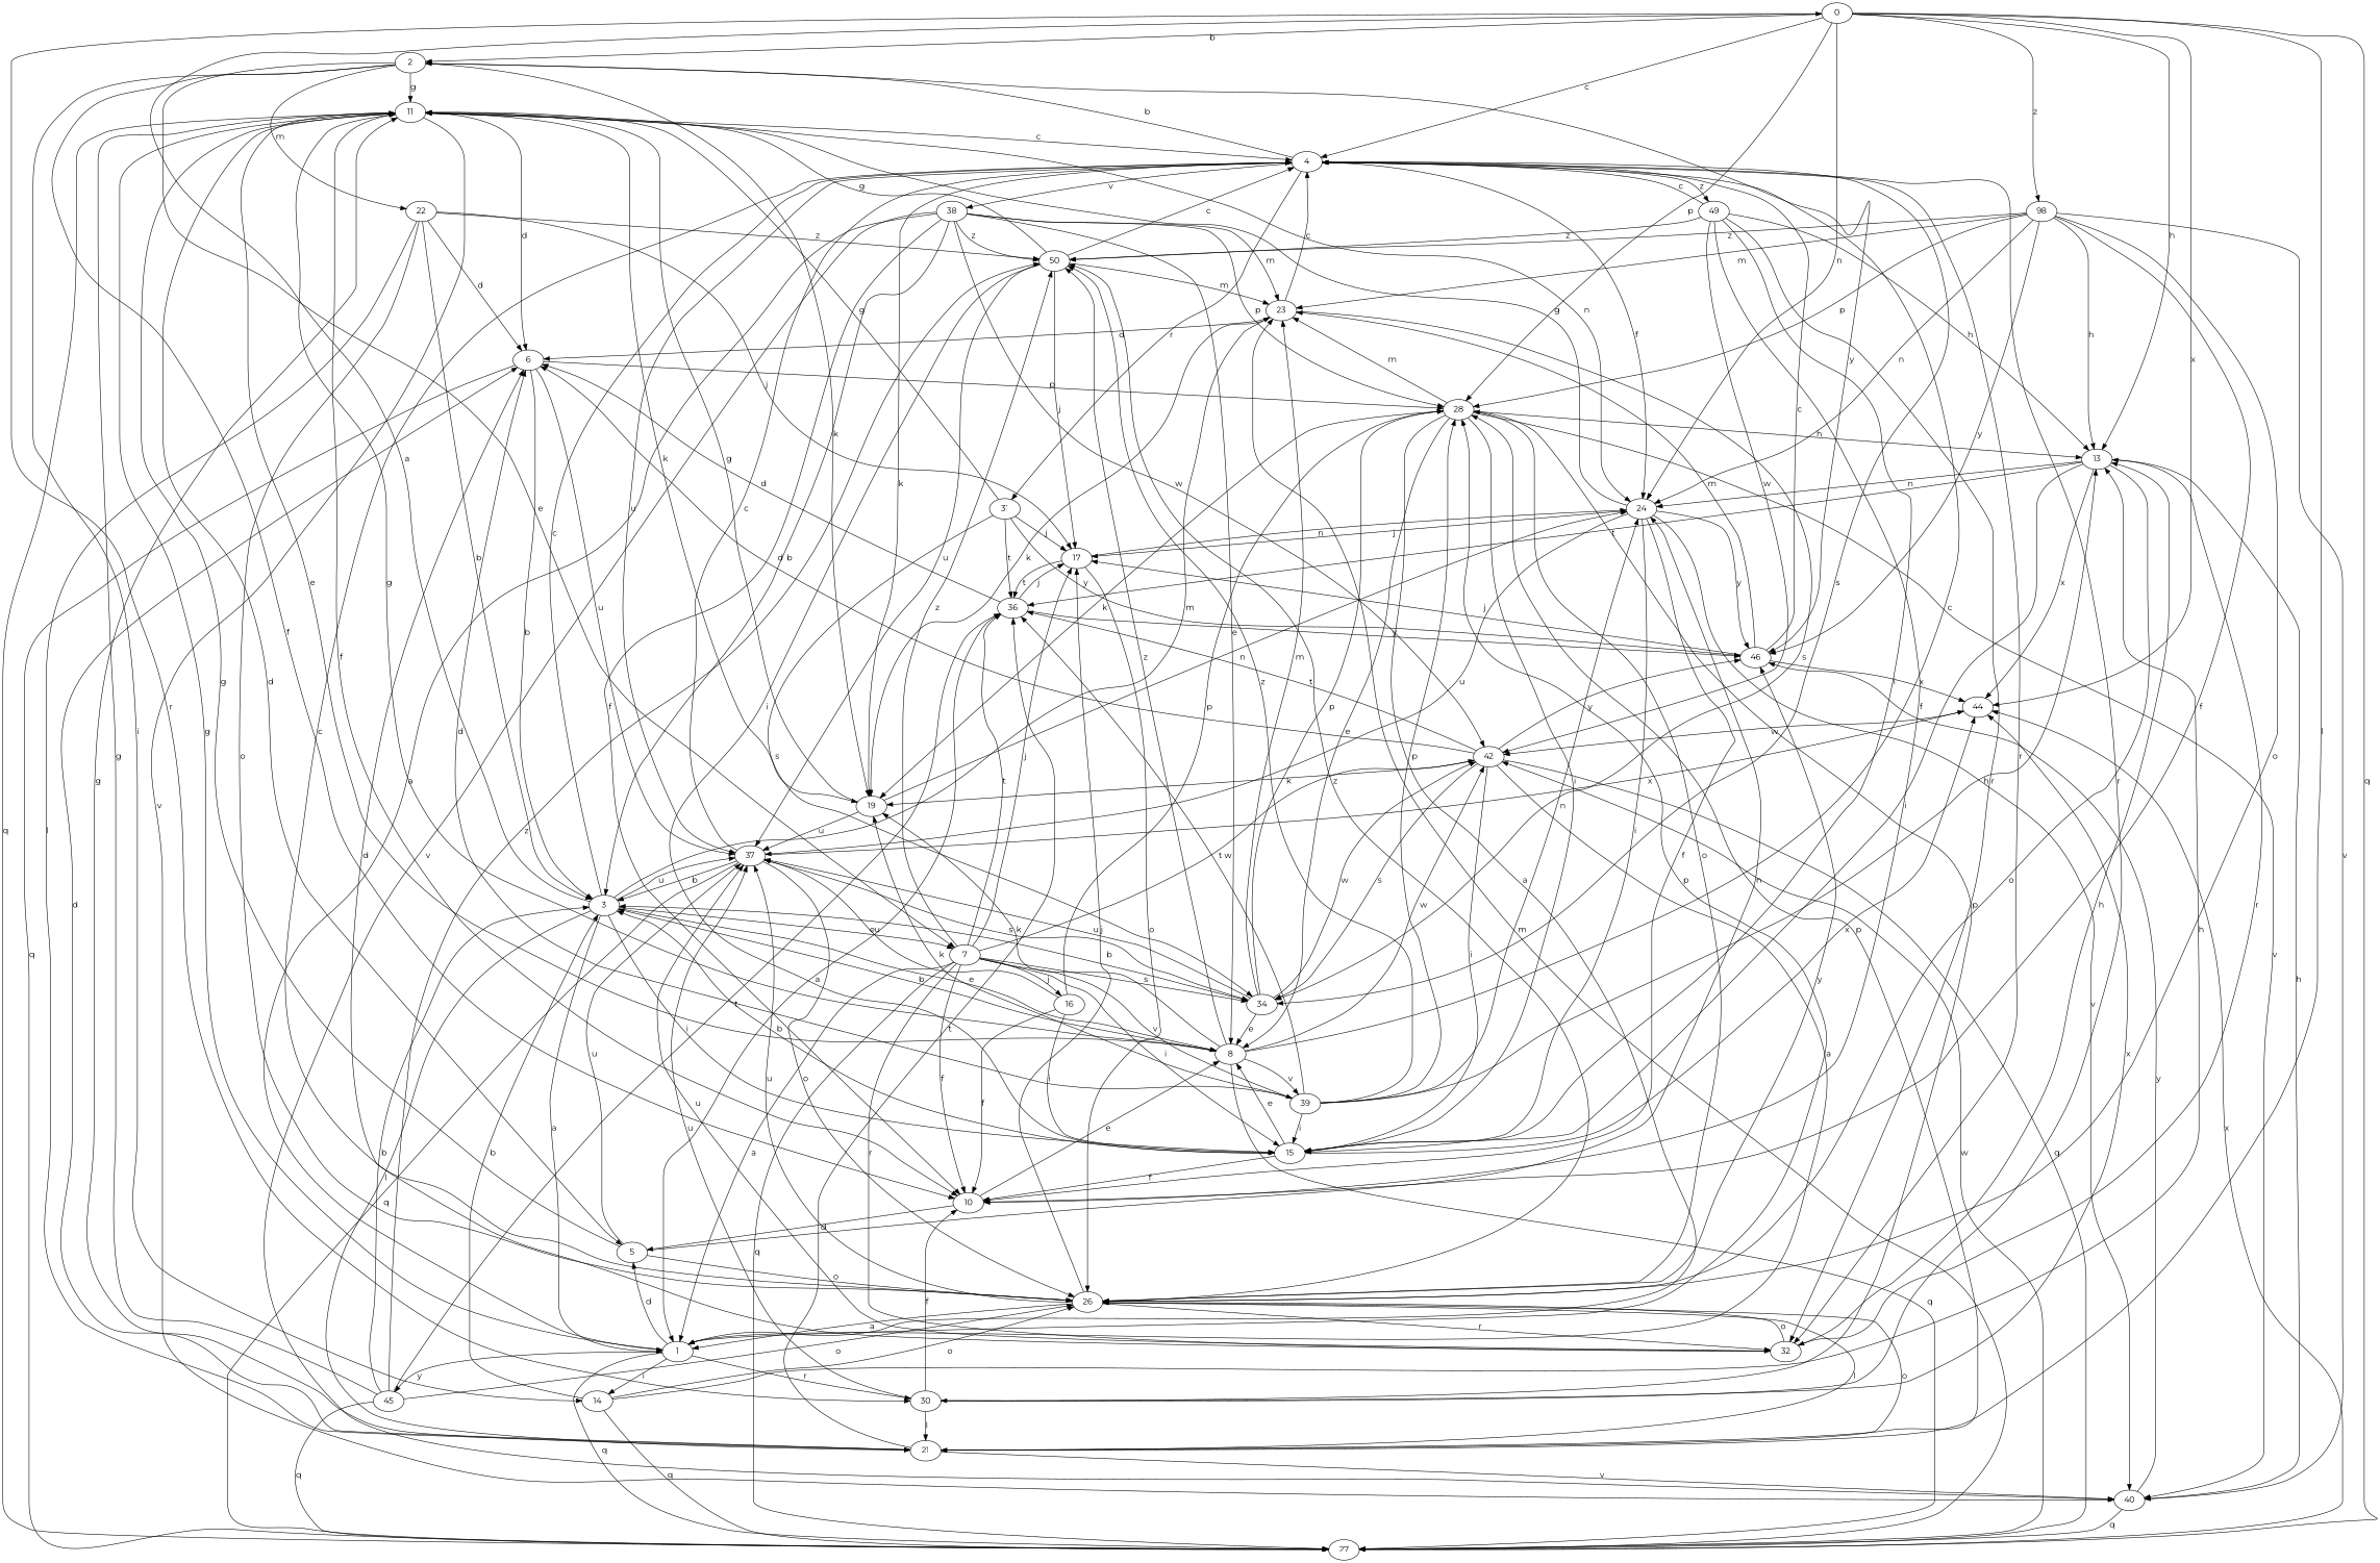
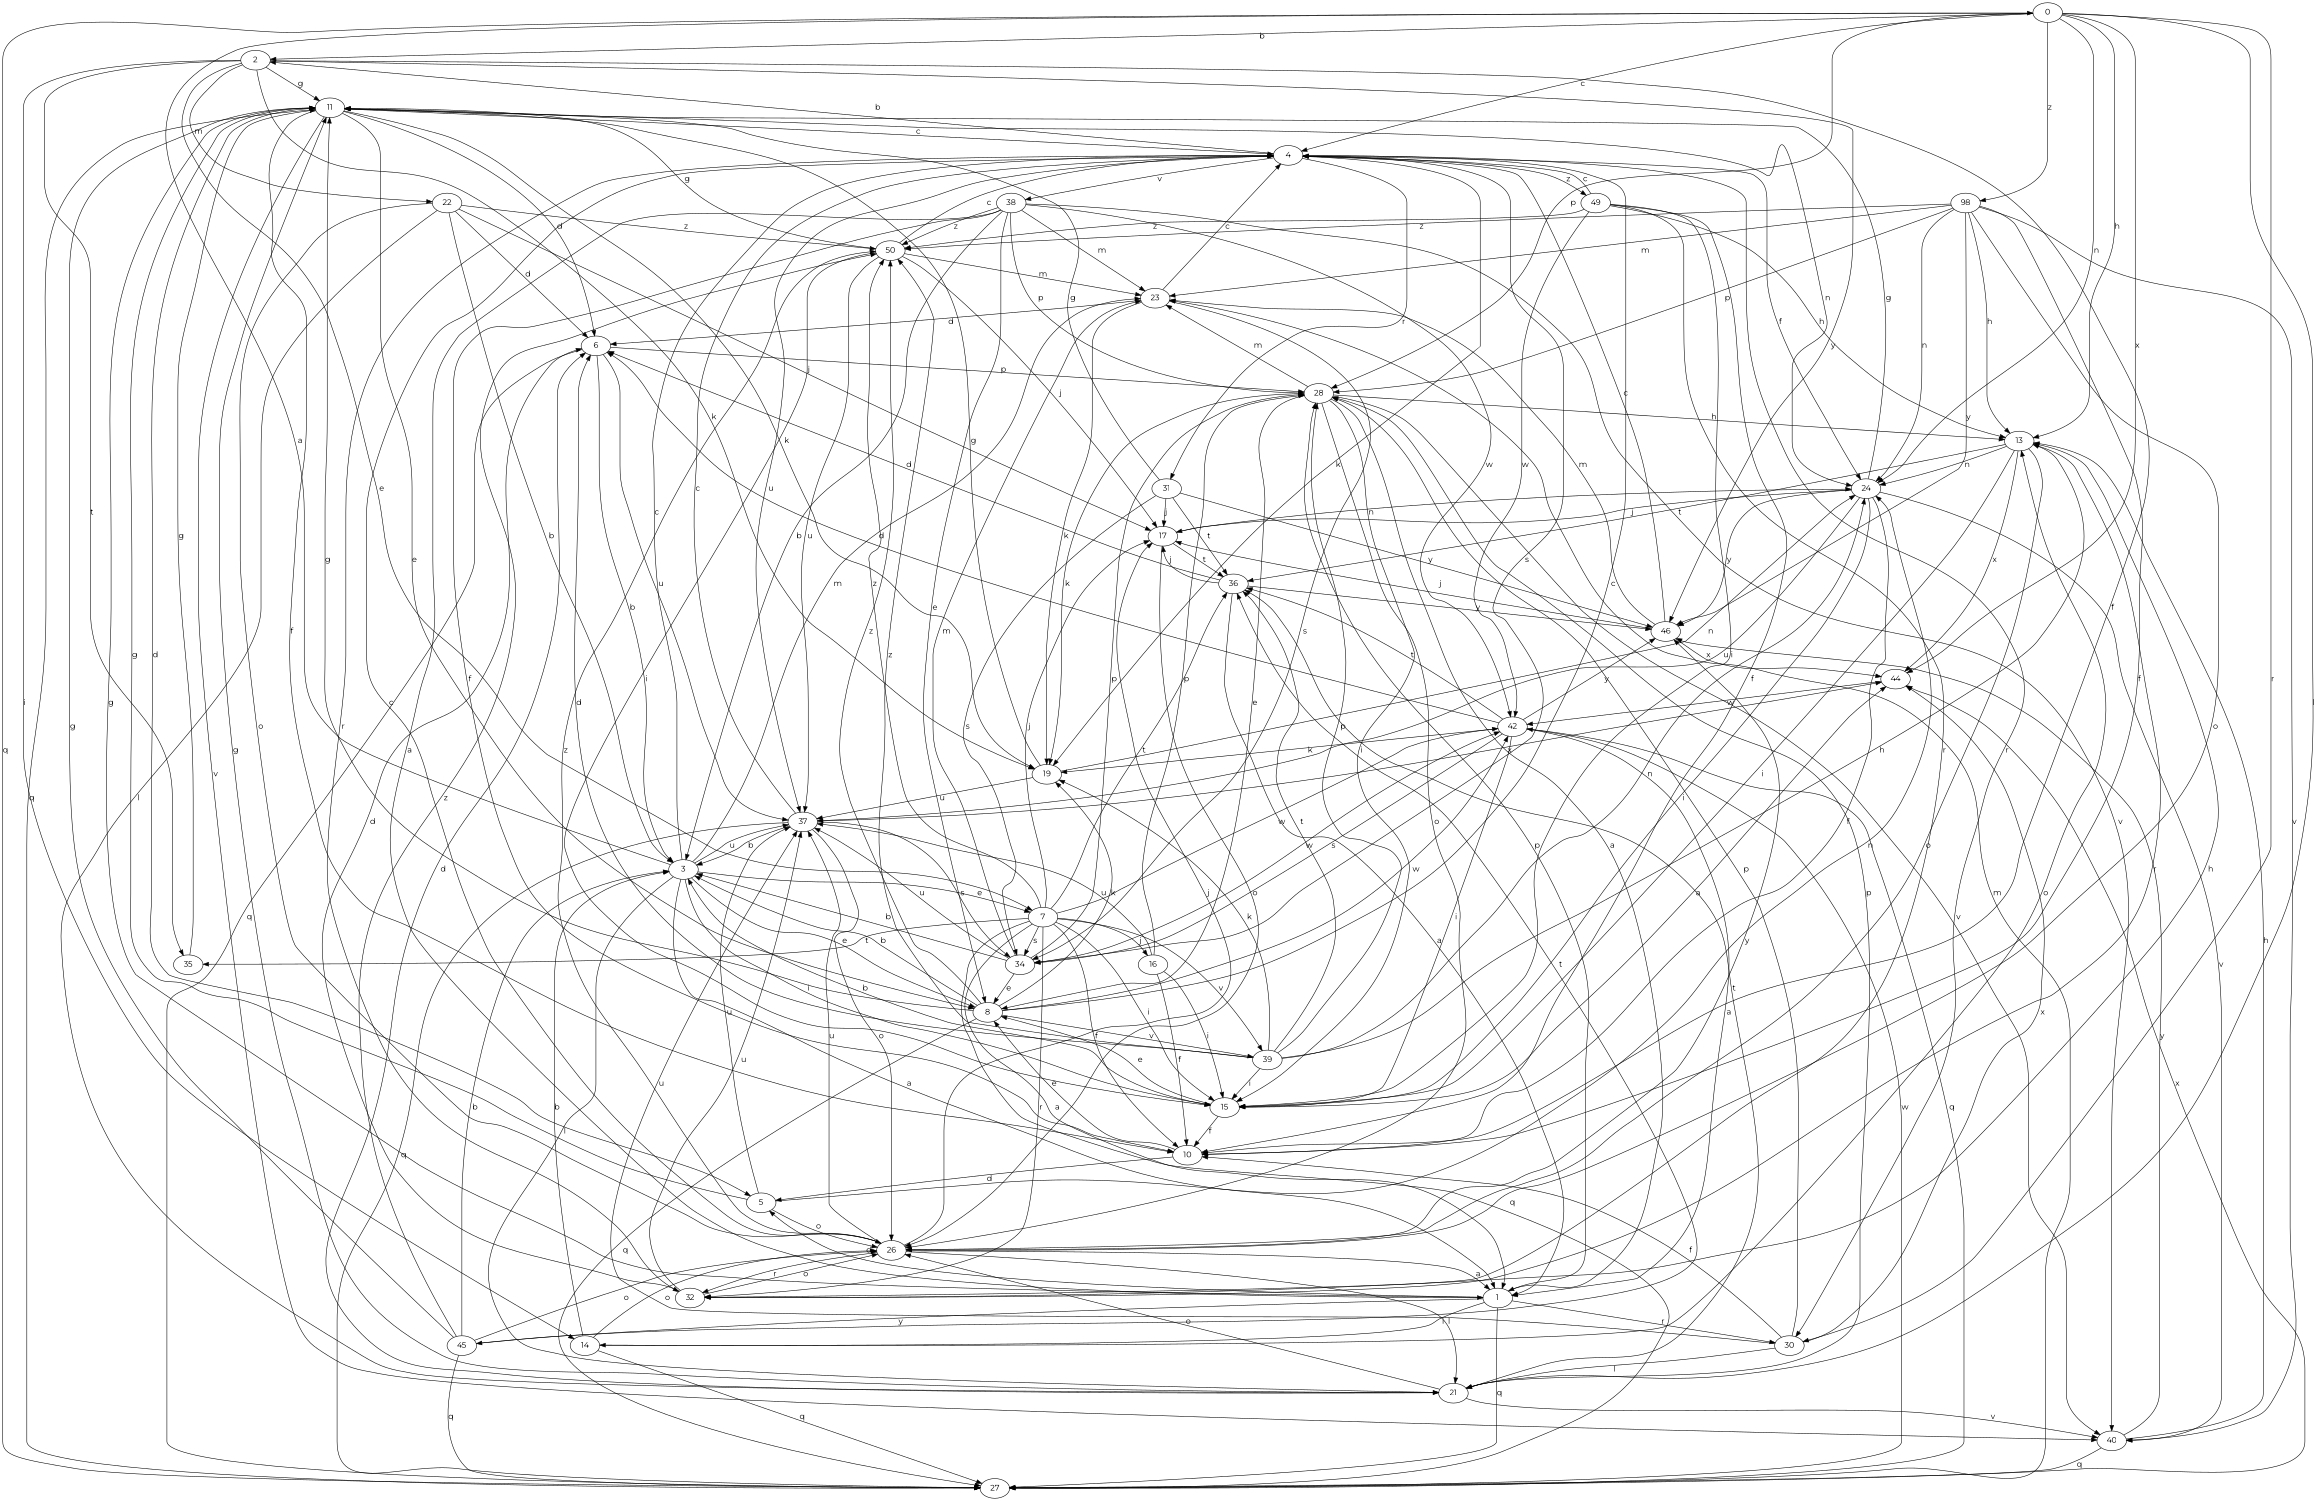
  strict digraph {
    fontname=Montserrat
    node [fontname=Montserrat]
    edge [fontname=Montserrat]
    0
    2
    4
    13
    21
    24
    28
    n8 [label=27]
    30
    44
    n11 [label=98]
    11
    14
    7
    10
    19
    22
+   35
    46
    37
    31
    32
    34
    38
    49
    15
    26
    36
    6
    40
    17
    1
    8
    23
    42
    50
    5
    45
    3
    16
    39
    0 -> 2 [label=b]
    0 -> 4 [label=c]
    0 -> 13 [label=h]
    0 -> 21 [label=l]
    0 -> 24 [label=n]
    0 -> 28 [label=p]
    0 -> n8 [label=q]
    0 -> 30 [label=r]
    0 -> 44 [label=x]
    0 -> n11 [label=z]
    2 -> 11 [label=g]
    2 -> 14 [label=i]
    2 -> 7 [label=e]
    2 -> 10 [label=f]
    2 -> 19 [label=k]
    2 -> 22 [label=m]
+   2 -> 35 [label=t]
    2 -> 46 [label=y]
    4 -> 2 [label=b]
    4 -> 24 [label=f]
    4 -> 30 [label=r]
    4 -> 19 [label=k]
    4 -> 37 [label=u]
    4 -> 31 [label=r]
    4 -> 32 [label=r]
    4 -> 34 [label=s]
    4 -> 38 [label=v]
    4 -> 49 [label=z]
    13 -> 24 [label=n]
    13 -> 44 [label=x]
    13 -> 32 [label=r]
    13 -> 15 [label=i]
    13 -> 26 [label=o]
    13 -> 36 [label=t]
    21 -> 28 [label=p]
    21 -> 11 [label=g]
    21 -> 26 [label=o]
    21 -> 36 [label=t]
    21 -> 6 [label=d]
    21 -> 40 [label=v]
    24 -> 11 [label=g]
    24 -> 10 [label=f]
    24 -> 46 [label=y]
    24 -> 37 [label=u]
    24 -> 15 [label=i]
    24 -> 40 [label=v]
    24 -> 17 [label=j]
    28 -> 13 [label=h]
    28 -> 19 [label=k]
    28 -> 15 [label=i]
    28 -> 26 [label=o]
    28 -> 40 [label=v]
    28 -> 1 [label=a]
    28 -> 8 [label=e]
    28 -> 23 [label=m]
    n8 -> 44 [label=x]
    n8 -> 23 [label=m]
    n8 -> 42 [label=w]
    30 -> 21 [label=l]
    30 -> 28 [label=p]
    30 -> 44 [label=x]
    30 -> 10 [label=f]
    30 -> 37 [label=u]
    44 -> 42 [label=w]
    n11 -> 13 [label=h]
    n11 -> 24 [label=n]
    n11 -> 28 [label=p]
    n11 -> 10 [label=f]
    n11 -> 46 [label=y]
    n11 -> 26 [label=o]
    n11 -> 40 [label=v]
    n11 -> 23 [label=m]
    n11 -> 50 [label=z]
    11 -> 4 [label=c]
    11 -> 24 [label=n]
    11 -> n8 [label=q]
    11 -> 10 [label=f]
    11 -> 19 [label=k]
    11 -> 6 [label=d]
    11 -> 40 [label=v]
    11 -> 8 [label=e]
    11 -> 5 [label=d]
-   14 -> 13 [label=h]
+   14 -> 13 [label=o]
    14 -> n8 [label=q]
    14 -> 26 [label=o]
    14 -> 3 [label=b]
    7 -> n8 [label=q]
    7 -> 10 [label=f]
+   7 -> 35 [label=t]
    7 -> 32 [label=r]
    7 -> 34 [label=s]
    7 -> 15 [label=i]
    7 -> 36 [label=t]
    7 -> 17 [label=j]
    7 -> 1 [label=a]
    7 -> 42 [label=w]
    7 -> 50 [label=z]
    7 -> 16 [label=j]
    7 -> 39 [label=v]
    10 -> 8 [label=e]
    10 -> 5 [label=d]
    19 -> 24 [label=n]
    19 -> 11 [label=g]
    19 -> 37 [label=u]
    22 -> 21 [label=l]
    22 -> 26 [label=o]
    22 -> 6 [label=d]
    22 -> 17 [label=j]
    22 -> 50 [label=z]
    22 -> 3 [label=b]
+   35 -> 11 [label=g]
    46 -> 4 [label=c]
    46 -> 44 [label=x]
    46 -> 17 [label=j]
    46 -> 23 [label=m]
    37 -> 4 [label=c]
    37 -> n8 [label=q]
    37 -> 44 [label=x]
    37 -> 34 [label=s]
    37 -> 26 [label=o]
    37 -> 3 [label=b]
    31 -> 11 [label=g]
    31 -> 46 [label=y]
    31 -> 34 [label=s]
    31 -> 36 [label=t]
    31 -> 17 [label=j]
    32 -> 13 [label=h]
    32 -> 37 [label=u]
    32 -> 26 [label=o]
    32 -> 6 [label=d]
    34 -> 28 [label=p]
    34 -> 37 [label=u]
    34 -> 8 [label=e]
    34 -> 23 [label=m]
    34 -> 42 [label=w]
    34 -> 3 [label=b]
    38 -> 28 [label=p]
    38 -> 10 [label=f]
    38 -> 40 [label=v]
    38 -> 1 [label=a]
    38 -> 8 [label=e]
    38 -> 23 [label=m]
    38 -> 42 [label=w]
    38 -> 50 [label=z]
    38 -> 3 [label=b]
    49 -> 4 [label=c]
    49 -> 13 [label=h]
    49 -> 10 [label=f]
    49 -> 32 [label=r]
    49 -> 15 [label=i]
    49 -> 42 [label=w]
    49 -> 50 [label=z]
-   15 -> 44 [label=x]
+   15 -> 44 [label=a]
    15 -> 10 [label=f]
    15 -> 8 [label=e]
    15 -> 3 [label=b]
    26 -> 4 [label=c]
    26 -> 21 [label=l]
    26 -> 46 [label=y]
    26 -> 37 [label=u]
    26 -> 32 [label=r]
    26 -> 17 [label=j]
    26 -> 1 [label=a]
    26 -> 50 [label=z]
    36 -> 46 [label=y]
    36 -> 6 [label=d]
    36 -> 17 [label=j]
    36 -> 1 [label=a]
    6 -> 28 [label=p]
    6 -> n8 [label=q]
    6 -> 37 [label=u]
    6 -> 3 [label=b]
    40 -> 13 [label=h]
    40 -> n8 [label=q]
    40 -> 46 [label=y]
    17 -> 24 [label=n]
    17 -> 26 [label=o]
    17 -> 36 [label=t]
    1 -> 28 [label=p]
    1 -> n8 [label=q]
    1 -> 30 [label=r]
    1 -> 11 [label=g]
    1 -> 14 [label=i]
    1 -> 5 [label=d]
    1 -> 45 [label=y]
    8 -> 4 [label=c]
    8 -> n8 [label=q]
    8 -> 11 [label=g]
    8 -> 19 [label=k]
    8 -> 42 [label=w]
    8 -> 50 [label=z]
    8 -> 3 [label=b]
    8 -> 39 [label=v]
    23 -> 4 [label=c]
    23 -> 19 [label=k]
    23 -> 34 [label=s]
    23 -> 6 [label=d]
    42 -> n8 [label=q]
    42 -> 19 [label=k]
    42 -> 46 [label=y]
    42 -> 34 [label=s]
    42 -> 15 [label=i]
    42 -> 36 [label=t]
    42 -> 6 [label=d]
    42 -> 1 [label=a]
    50 -> 4 [label=c]
    50 -> 11 [label=g]
    50 -> 37 [label=u]
    50 -> 15 [label=i]
    50 -> 17 [label=j]
    50 -> 23 [label=m]
    5 -> 24 [label=n]
    5 -> 11 [label=g]
    5 -> 37 [label=u]
    5 -> 26 [label=o]
    45 -> n8 [label=q]
    45 -> 11 [label=g]
    45 -> 26 [label=o]
    45 -> 36 [label=t]
    45 -> 50 [label=z]
    45 -> 3 [label=b]
    3 -> 0 [label=a]
    3 -> 4 [label=c]
    3 -> 21 [label=l]
    3 -> 7 [label=e]
    3 -> 37 [label=u]
    3 -> 15 [label=i]
    3 -> 1 [label=a]
    3 -> 8 [label=e]
    3 -> 23 [label=m]
    16 -> 28 [label=p]
    16 -> 10 [label=f]
    16 -> 37 [label=u]
    16 -> 15 [label=i]
    39 -> 13 [label=h]
    39 -> 24 [label=n]
    39 -> 28 [label=p]
    39 -> 19 [label=k]
    39 -> 15 [label=i]
    39 -> 36 [label=t]
    39 -> 6 [label=d]
    39 -> 50 [label=z]
  }
